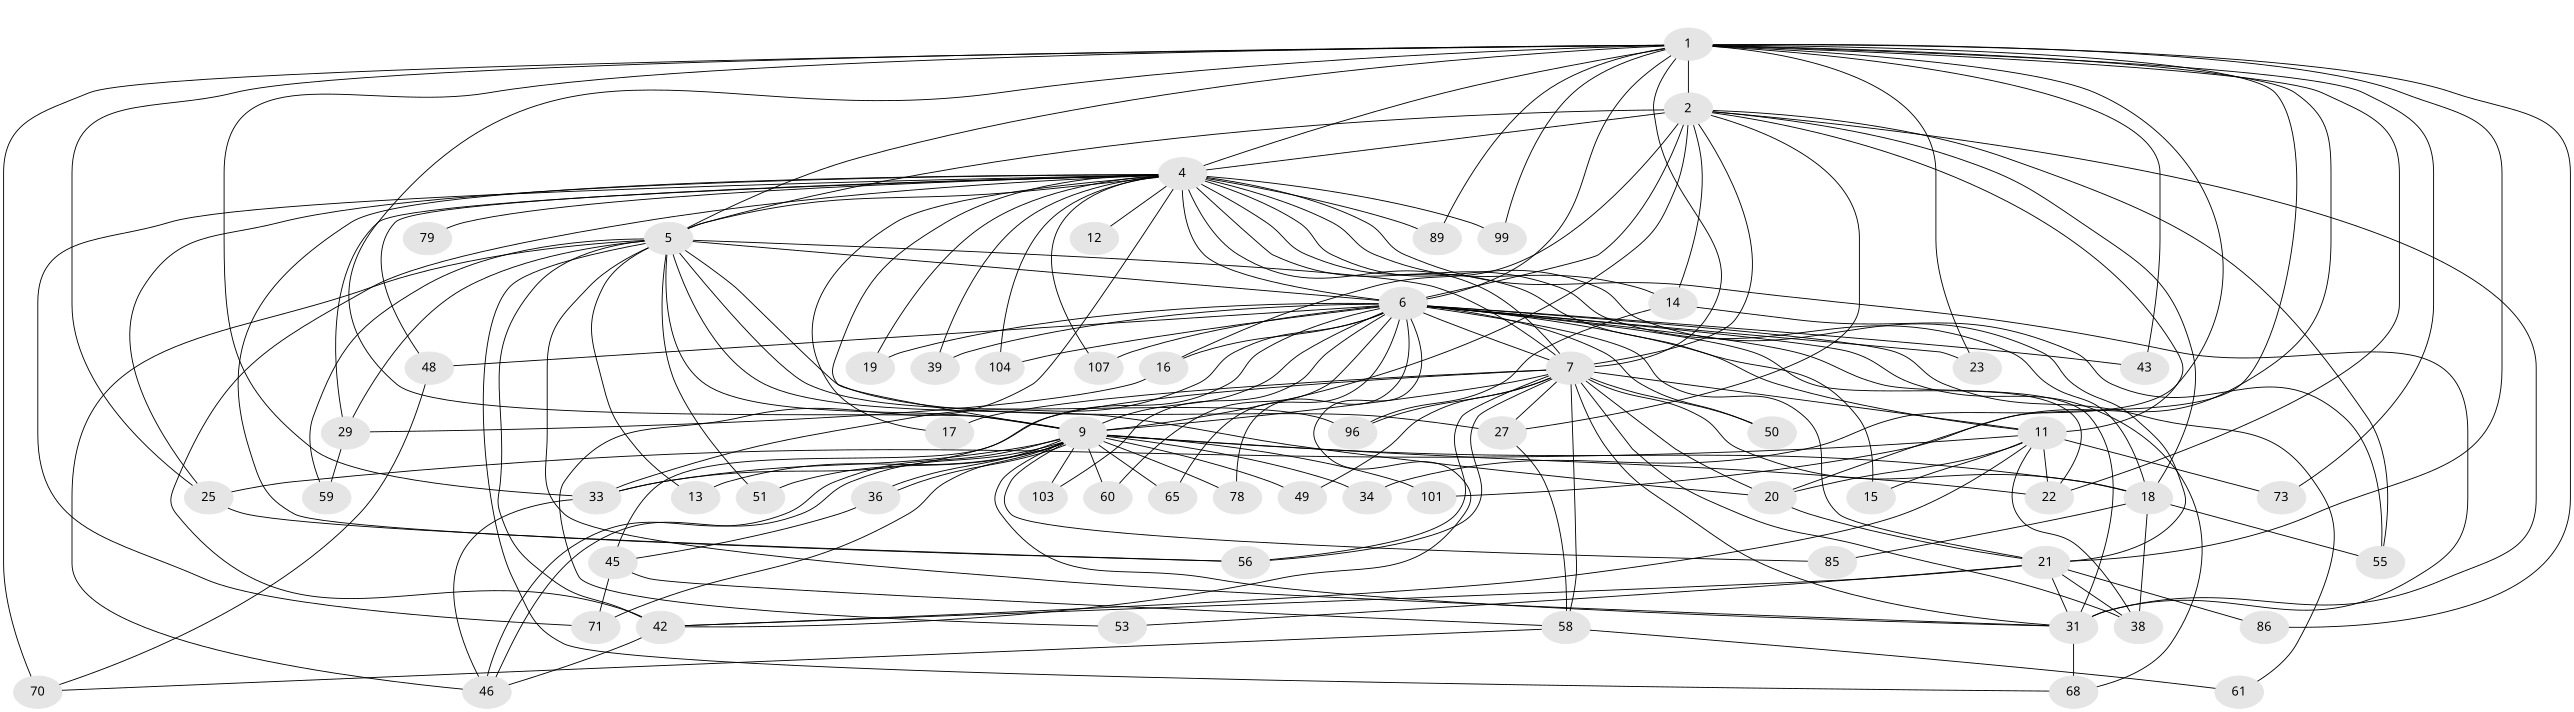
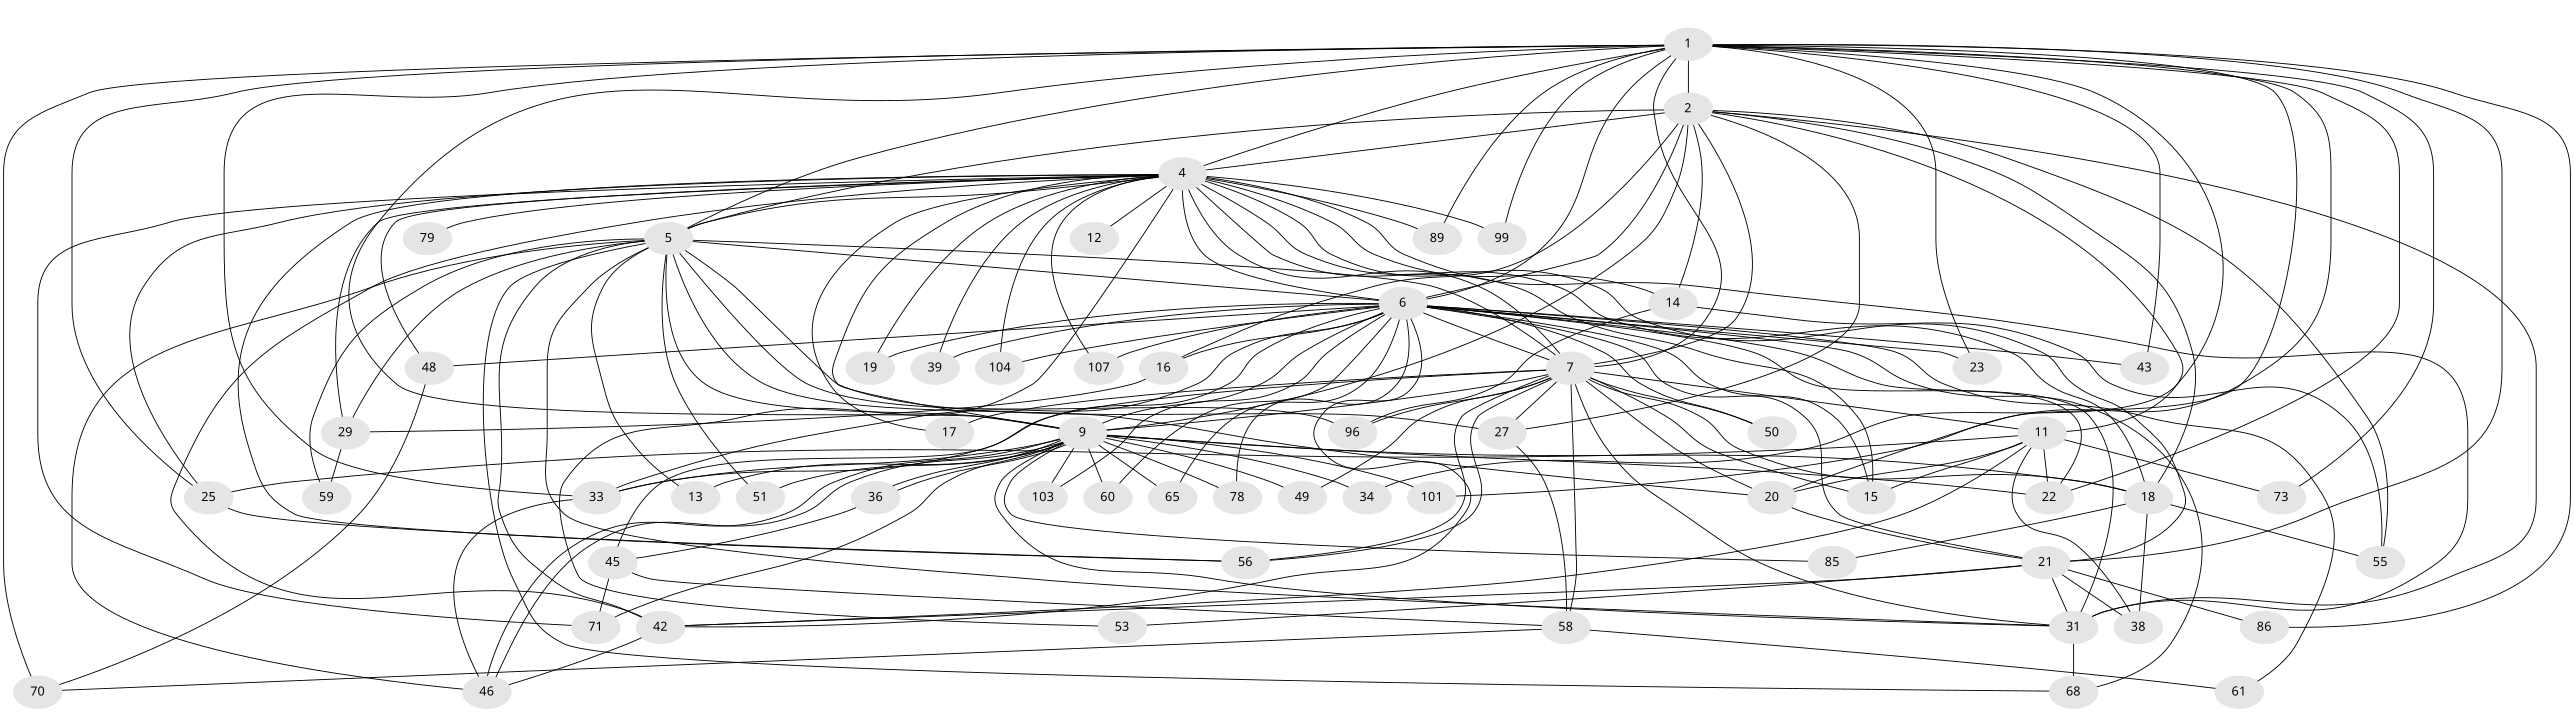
  graph {
    fontname="Noto Sans"
    node [color=gray90 fontname="Noto Sans" style=filled]
    edge [fontname="Noto Sans"]
    1 [super="+74"]
    2 [super="+55+109+3+28"]
    4 [super="+54+10"]
    5
    6 [super="+8"]
    7
    9
    20 [super="+90+94"]
    21 [super="+86+41"]
    22 [super="+100+97+77"]
    23
    25 [super="+44"]
    n13 [label=86]
    33 [super="+40"]
    34
    43
    70 [super="+81"]
    73 [super="+112"]
    89
    99
    101
    11
    14
    16
    18 [super="+30"]
    27 [super="+35"]
    31 [super="+63+32+83+37"]
    n28 [label=55 super="+95"]
    12
    15
    17
    19
    29 [super="+88"]
    39
    42 [super="+91+111+118+57"]
    48 [super="+76+69"]
    53
    56 [super="+106+102"]
    71
    79
    104
    107
    13
    46 [super="+84"]
    51
    59
    68 [super="+98"]
    96 [super="+115"]
    45 [super="+92"]
    50
    60
    61
    65
    78 [super="+110"]
    103
    38 [super="+105+62"]
    49
    58
    36
    85
    1 -- 2 [weight=4]
    1 -- 4 [weight=2]
    1 -- 5
    1 -- 6 [weight=2]
    1 -- 7
    1 -- 9
    1 -- 20
    1 -- 21 [weight=2]
    1 -- 22
    1 -- 23
    1 -- 25
    1 -- n13
    1 -- 33
    1 -- 34
    1 -- 43
    1 -- 70
    1 -- 73 [weight=2]
    1 -- 89
    1 -- 99
    1 -- 101
    2 -- 4 [weight=5]
    2 -- 5 [weight=3]
    2 -- 6 [weight=6]
    2 -- 7 [weight=2]
    2 -- 9 [weight=4]
    2 -- 11
    2 -- 14
    2 -- 16
    2 -- 18
    2 -- 27
    2 -- 31 [weight=3]
    2 -- n28
    4 -- 5 [weight=2]
    4 -- 6 [weight=5]
    4 -- 7 [weight=2]
    4 -- 9 [weight=3]
    4 -- 21
    4 -- 25
    4 -- 89
    4 -- 99
    4 -- 14
    4 -- 18
    4 -- 31 [weight=2]
    4 -- 12
    4 -- 15
    4 -- 17
    4 -- 19
    4 -- 29
    4 -- 39
    4 -- 42 [weight=2]
    4 -- 48
    4 -- 53
    4 -- 56
    4 -- 71
    4 -- 79
    4 -- 104
    4 -- 107
    5 -- 6 [weight=2]
    5 -- 7
    5 -- 9
    5 -- 20
    5 -- 27
    5 -- 31
    5 -- 29
    5 -- 42
    5 -- 13
    5 -- 46
    5 -- 51
    5 -- 59
    5 -- 68
    5 -- 96
    6 -- 7 [weight=2]
    6 -- 9 [weight=2]
    6 -- 21
    6 -- 22 [weight=2]
    6 -- 23
    6 -- 33
    6 -- 43
-   6 -- 11
+   6 -- 15
    6 -- 16
    6 -- 31 [weight=2]
    6 -- 19
    6 -- 39
    6 -- 42
    6 -- 48 [weight=3]
    6 -- 104
    6 -- 107
    6 -- 68
    6 -- 45
    6 -- 50
    6 -- 60
    6 -- 61
    6 -- 65
    6 -- 78 [weight=2]
    6 -- 103
    7 -- 9
    7 -- 20
    7 -- 33
    7 -- 11
    7 -- 18
    7 -- 27
    7 -- 31 [weight=2]
    7 -- 17
    7 -- 56
    7 -- 56
    7 -- 96
    7 -- 50
-   7 -- 38
+   7 -- 15
    7 -- 49
    7 -- 58
    9 -- 22
    9 -- 33
    9 -- 34
    9 -- 101
    9 -- 18
    9 -- 31
    9 -- 71
    9 -- 13
    9 -- 46
    9 -- 46
    9 -- 51
    9 -- 60
    9 -- 65
    9 -- 78
    9 -- 103
    9 -- 49
    9 -- 36
    9 -- 36
    9 -- 85
    20 -- 21
    21 -- n13
    21 -- 31
    21 -- 42
    21 -- 53
    21 -- 38
    25 -- 56
    33 -- 46
    11 -- 20
    11 -- 22
    11 -- 25
    11 -- 73
    11 -- 15
    11 -- 42
    11 -- 38
    14 -- n28
    14 -- 96
    16 -- 29
    18 -- n28
    18 -- 38
    18 -- 85
    27 -- 58
    31 -- 68
    29 -- 59
    42 -- 46
    48 -- 70
    45 -- 71
    45 -- 58
    58 -- 70
    58 -- 61
    36 -- 45
  }
